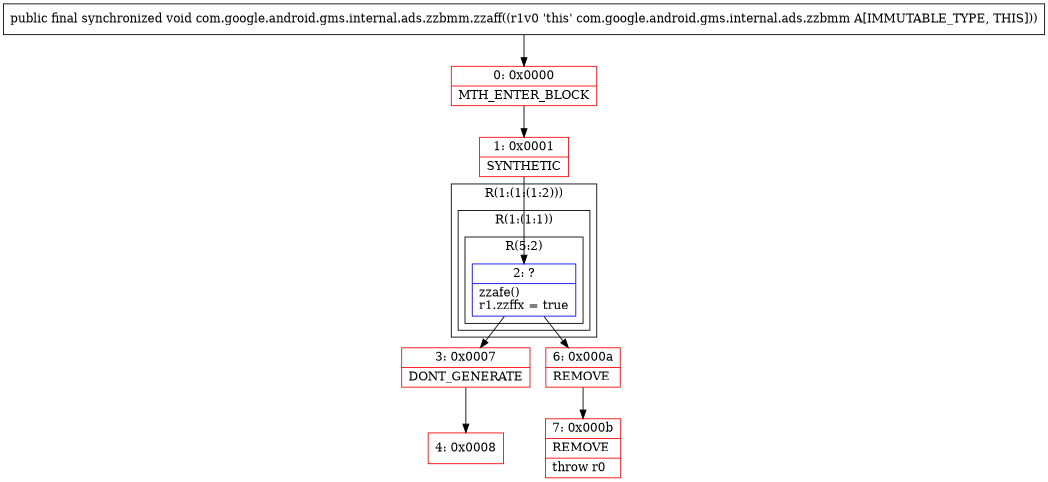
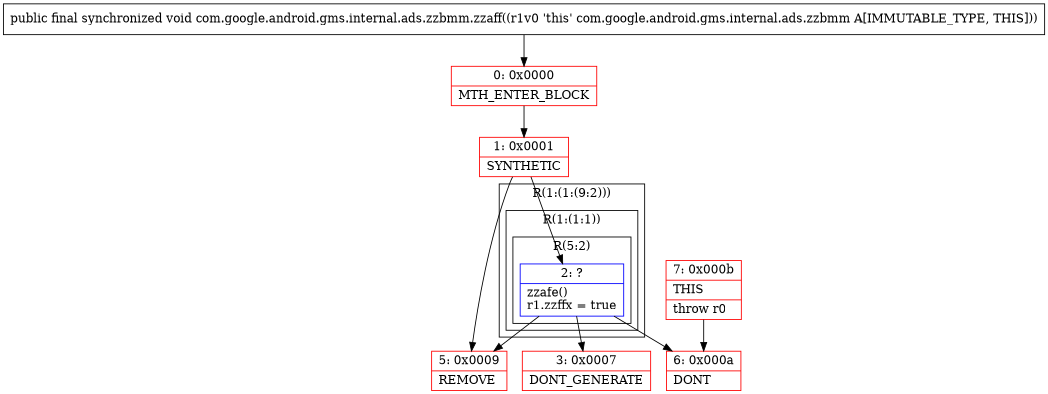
  digraph {
    node [color=red shape=record]
    n1 [color=blue label="{2\:\ ?|zzafe()\lr1.zzffx = true\l}"]
    n2 [label="{3\:\ 0x0007|DONT_GENERATE\l}"]
-   n4 [label="{6\:\ 0x000a|REMOVE\l}"]
-   n5 [label="{4\:\ 0x0008}"]
+   n3 [label="{5\:\ 0x0009|REMOVE\l}"]
+   n4 [label="{6\:\ 0x000a|DONT\l}"]
    n6 [label="{0\:\ 0x0000|MTH_ENTER_BLOCK\l}"]
    n7 [label="{1\:\ 0x0001|SYNTHETIC\l}"]
-   n8 [label="{7\:\ 0x000b|REMOVE\l|throw r0\l}"]
+   n8 [label="{7\:\ 0x000b|THIS\l|throw r0\l}"]
    n9 [label="{public final synchronized void com.google.android.gms.internal.ads.zzbmm.zzaff((r1v0 'this' com.google.android.gms.internal.ads.zzbmm A[IMMUTABLE_TYPE, THIS])) }" color=""]
    subgraph cluster_1 {
-     label="R(1:(1:(1:2)))"
+     label="R(1:(1:(9:2)))"
      subgraph cluster_2 {
        label="R(1:(1:1))"
        subgraph cluster_3 {
          label="R(5:2)"
          n1
        }
      }
    }
    n1 -> n2
+   n1 -> n3
    n1 -> n4
-   n2 -> n5
-   n4 -> n8
+   n8 -> n4
    n6 -> n7
    n7 -> n1
+   n7 -> n3
    n9 -> n6
  }
